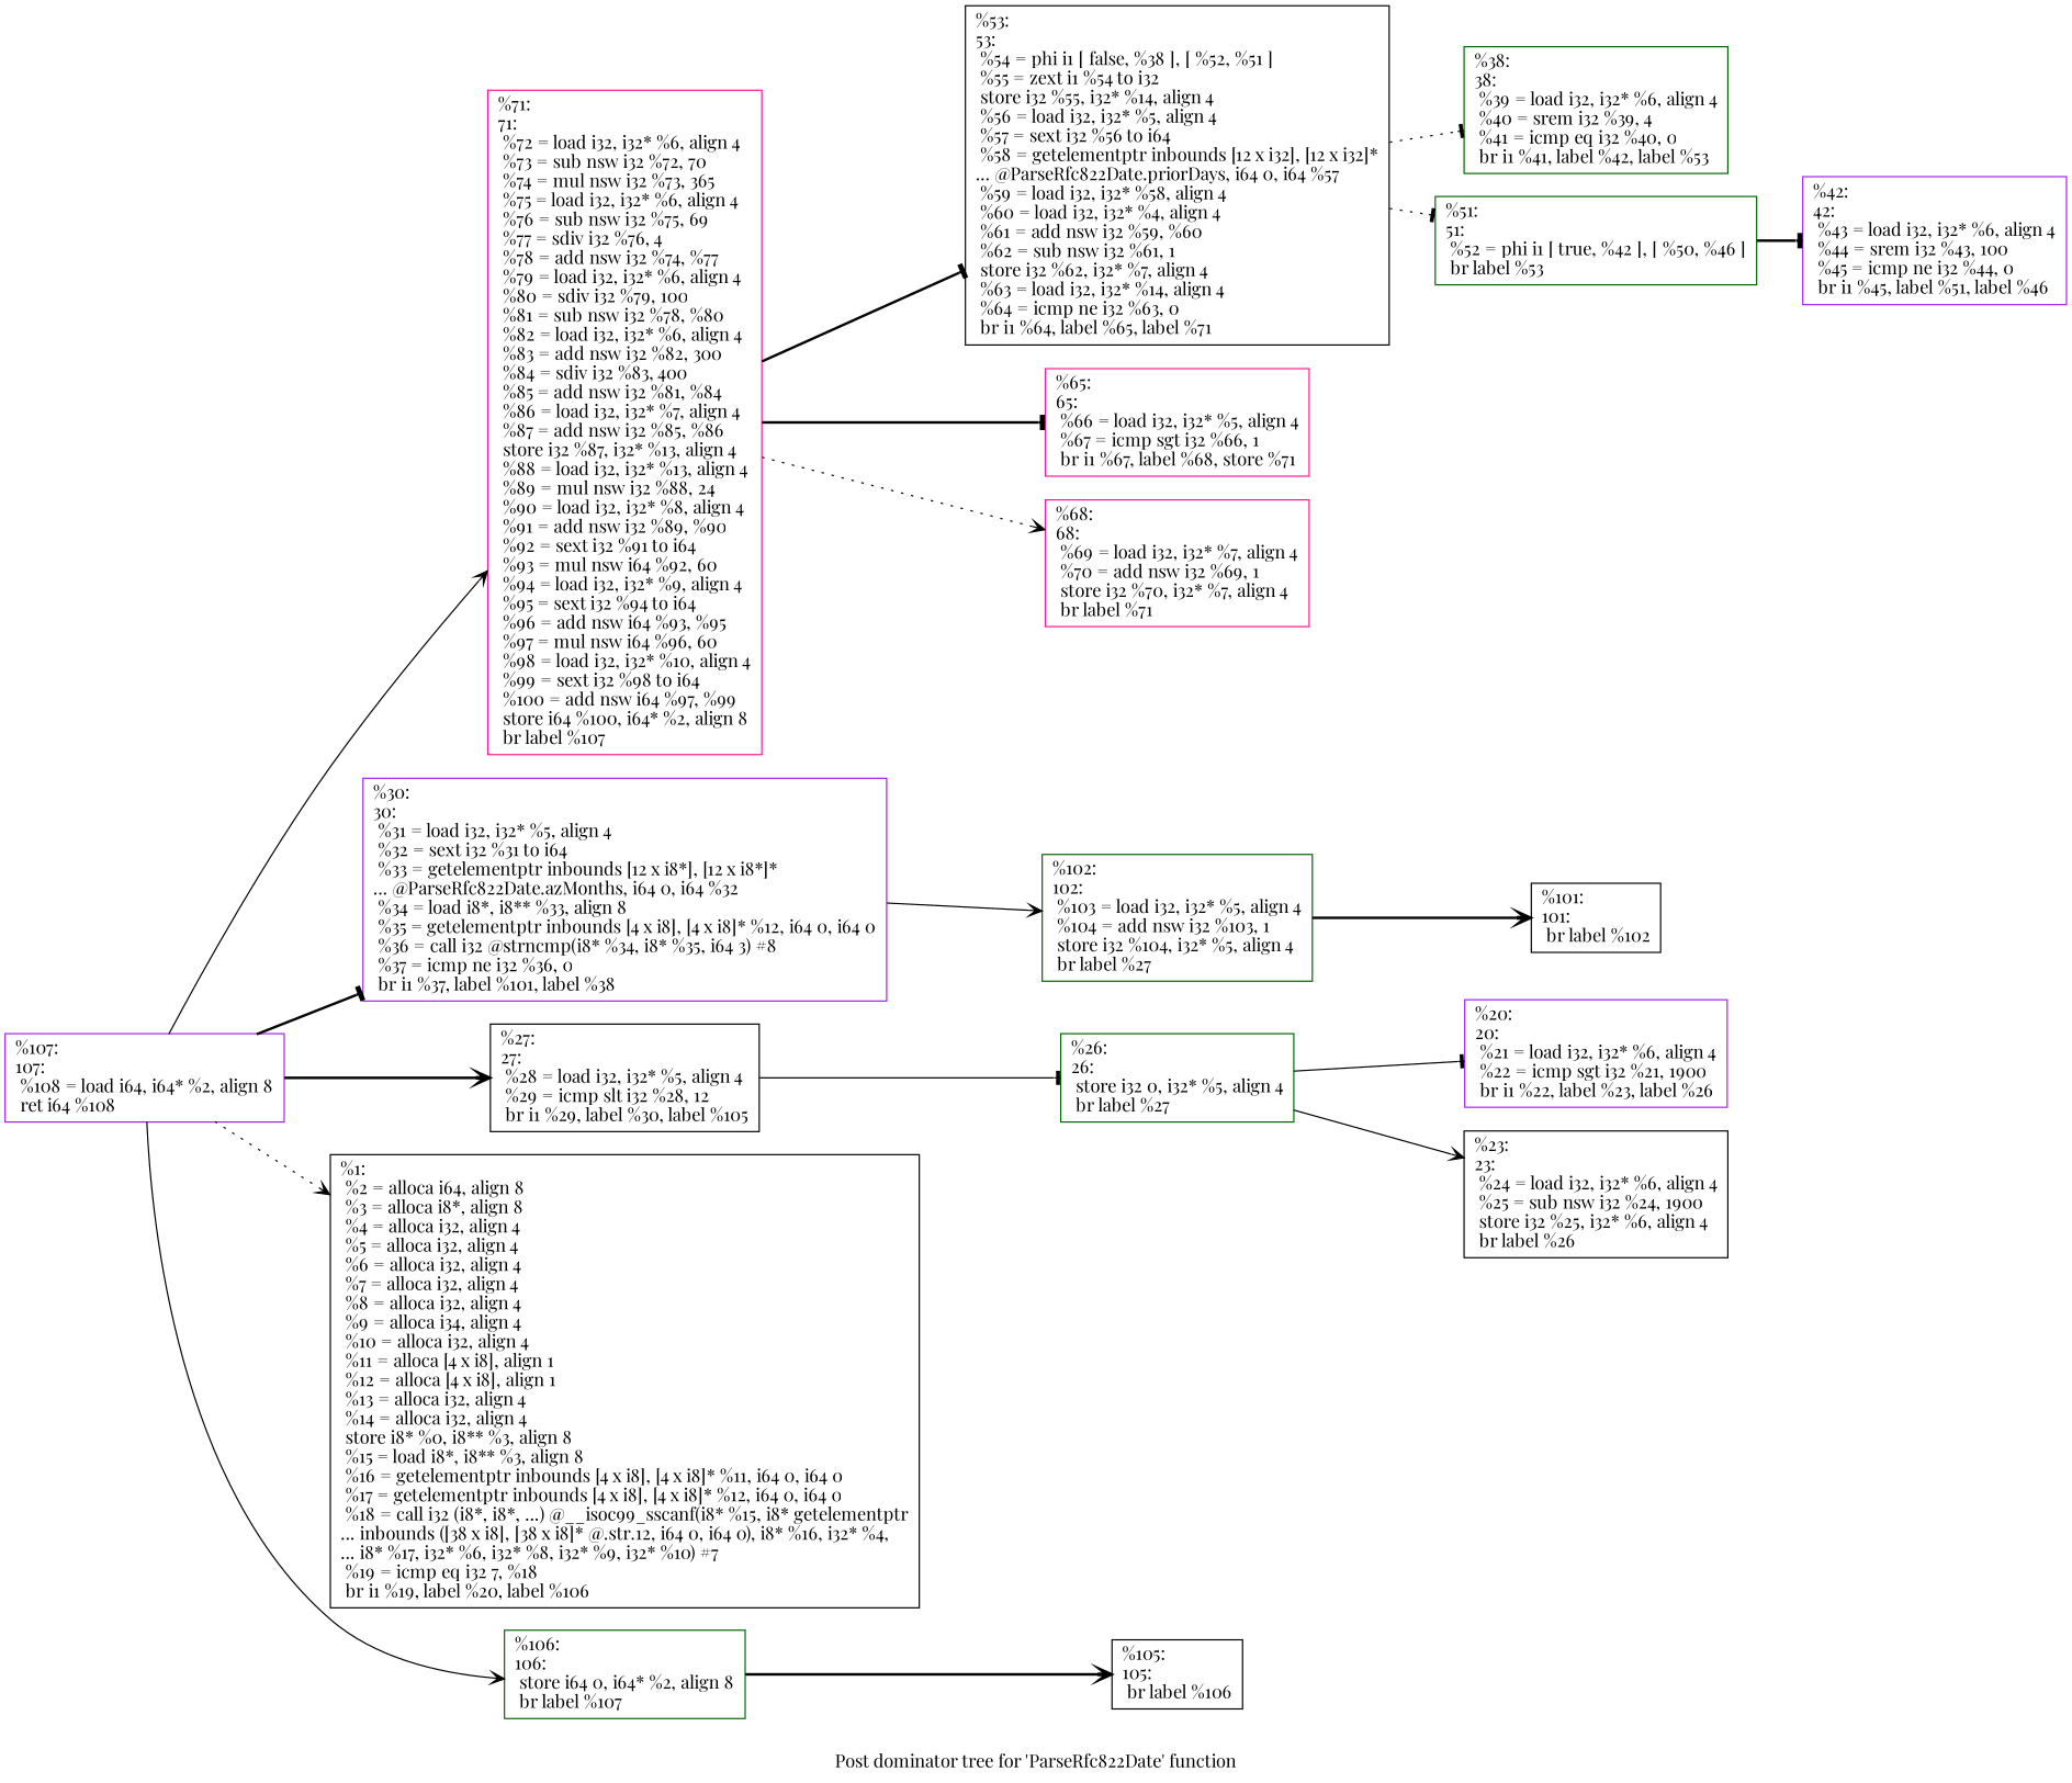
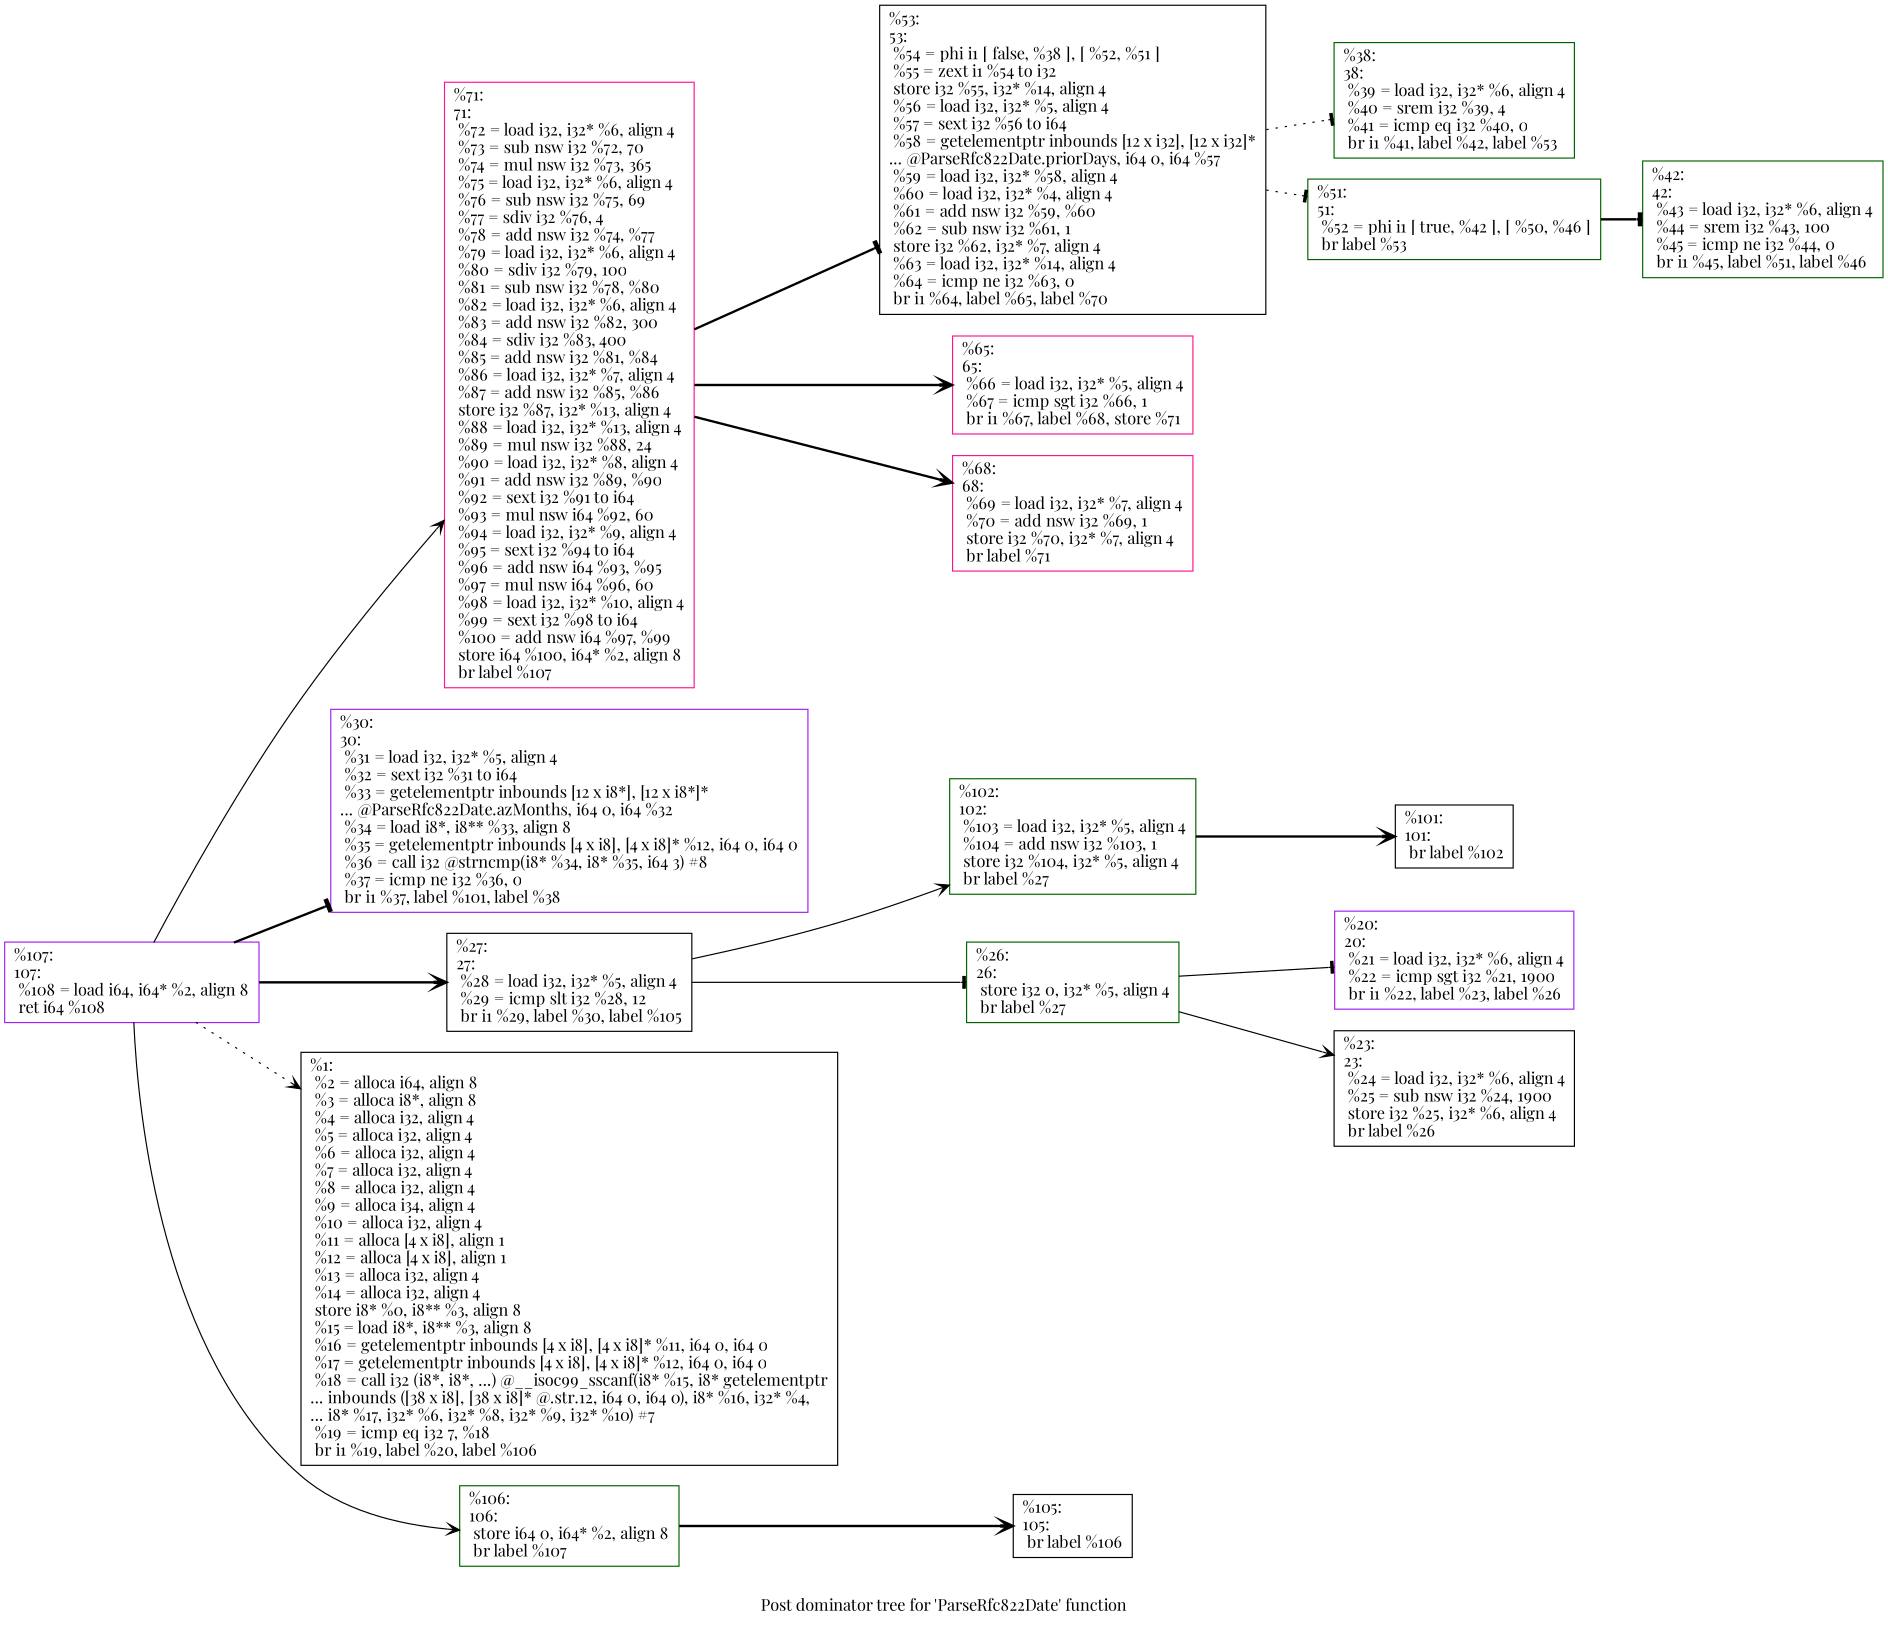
  digraph {
    fontname="Playfair Display"
    label="Post dominator tree for 'ParseRfc822Date' function"
    rankdir=LR
    node [color=black fontname="Playfair Display" shape=record]
    edge [arrowhead=vee fontname="Playfair Display" style=bold]
    n1 [color=purple label="{%107:\l107:                                              \l  %108 = load i64, i64* %2, align 8\l  ret i64 %108\l}"]
    n2 [color=deeppink label="{%71:\l71:                                               \l  %72 = load i32, i32* %6, align 4\l  %73 = sub nsw i32 %72, 70\l  %74 = mul nsw i32 %73, 365\l  %75 = load i32, i32* %6, align 4\l  %76 = sub nsw i32 %75, 69\l  %77 = sdiv i32 %76, 4\l  %78 = add nsw i32 %74, %77\l  %79 = load i32, i32* %6, align 4\l  %80 = sdiv i32 %79, 100\l  %81 = sub nsw i32 %78, %80\l  %82 = load i32, i32* %6, align 4\l  %83 = add nsw i32 %82, 300\l  %84 = sdiv i32 %83, 400\l  %85 = add nsw i32 %81, %84\l  %86 = load i32, i32* %7, align 4\l  %87 = add nsw i32 %85, %86\l  store i32 %87, i32* %13, align 4\l  %88 = load i32, i32* %13, align 4\l  %89 = mul nsw i32 %88, 24\l  %90 = load i32, i32* %8, align 4\l  %91 = add nsw i32 %89, %90\l  %92 = sext i32 %91 to i64\l  %93 = mul nsw i64 %92, 60\l  %94 = load i32, i32* %9, align 4\l  %95 = sext i32 %94 to i64\l  %96 = add nsw i64 %93, %95\l  %97 = mul nsw i64 %96, 60\l  %98 = load i32, i32* %10, align 4\l  %99 = sext i32 %98 to i64\l  %100 = add nsw i64 %97, %99\l  store i64 %100, i64* %2, align 8\l  br label %107\l}"]
    n3 [color=purple label="{%30:\l30:                                               \l  %31 = load i32, i32* %5, align 4\l  %32 = sext i32 %31 to i64\l  %33 = getelementptr inbounds [12 x i8*], [12 x i8*]*\l... @ParseRfc822Date.azMonths, i64 0, i64 %32\l  %34 = load i8*, i8** %33, align 8\l  %35 = getelementptr inbounds [4 x i8], [4 x i8]* %12, i64 0, i64 0\l  %36 = call i32 @strncmp(i8* %34, i8* %35, i64 3) #8\l  %37 = icmp ne i32 %36, 0\l  br i1 %37, label %101, label %38\l}"]
    n4 [label="{%27:\l27:                                               \l  %28 = load i32, i32* %5, align 4\l  %29 = icmp slt i32 %28, 12\l  br i1 %29, label %30, label %105\l}"]
    n5 [label="{%1:\l  %2 = alloca i64, align 8\l  %3 = alloca i8*, align 8\l  %4 = alloca i32, align 4\l  %5 = alloca i32, align 4\l  %6 = alloca i32, align 4\l  %7 = alloca i32, align 4\l  %8 = alloca i32, align 4\l  %9 = alloca i34, align 4\l  %10 = alloca i32, align 4\l  %11 = alloca [4 x i8], align 1\l  %12 = alloca [4 x i8], align 1\l  %13 = alloca i32, align 4\l  %14 = alloca i32, align 4\l  store i8* %0, i8** %3, align 8\l  %15 = load i8*, i8** %3, align 8\l  %16 = getelementptr inbounds [4 x i8], [4 x i8]* %11, i64 0, i64 0\l  %17 = getelementptr inbounds [4 x i8], [4 x i8]* %12, i64 0, i64 0\l  %18 = call i32 (i8*, i8*, ...) @__isoc99_sscanf(i8* %15, i8* getelementptr\l... inbounds ([38 x i8], [38 x i8]* @.str.12, i64 0, i64 0), i8* %16, i32* %4,\l... i8* %17, i32* %6, i32* %8, i32* %9, i32* %10) #7\l  %19 = icmp eq i32 7, %18\l  br i1 %19, label %20, label %106\l}"]
    n6 [color=darkgreen label="{%106:\l106:                                              \l  store i64 0, i64* %2, align 8\l  br label %107\l}"]
-   n7 [label="{%53:\l53:                                               \l  %54 = phi i1 [ false, %38 ], [ %52, %51 ]\l  %55 = zext i1 %54 to i32\l  store i32 %55, i32* %14, align 4\l  %56 = load i32, i32* %5, align 4\l  %57 = sext i32 %56 to i64\l  %58 = getelementptr inbounds [12 x i32], [12 x i32]*\l... @ParseRfc822Date.priorDays, i64 0, i64 %57\l  %59 = load i32, i32* %58, align 4\l  %60 = load i32, i32* %4, align 4\l  %61 = add nsw i32 %59, %60\l  %62 = sub nsw i32 %61, 1\l  store i32 %62, i32* %7, align 4\l  %63 = load i32, i32* %14, align 4\l  %64 = icmp ne i32 %63, 0\l  br i1 %64, label %65, label %71\l}"]
+   n7 [label="{%53:\l53:                                               \l  %54 = phi i1 [ false, %38 ], [ %52, %51 ]\l  %55 = zext i1 %54 to i32\l  store i32 %55, i32* %14, align 4\l  %56 = load i32, i32* %5, align 4\l  %57 = sext i32 %56 to i64\l  %58 = getelementptr inbounds [12 x i32], [12 x i32]*\l... @ParseRfc822Date.priorDays, i64 0, i64 %57\l  %59 = load i32, i32* %58, align 4\l  %60 = load i32, i32* %4, align 4\l  %61 = add nsw i32 %59, %60\l  %62 = sub nsw i32 %61, 1\l  store i32 %62, i32* %7, align 4\l  %63 = load i32, i32* %14, align 4\l  %64 = icmp ne i32 %63, 0\l  br i1 %64, label %65, label %70\l}"]
    n8 [color=deeppink label="{%65:\l65:                                               \l  %66 = load i32, i32* %5, align 4\l  %67 = icmp sgt i32 %66, 1\l  br i1 %67, label %68, store %71\l}"]
    n9 [color=deeppink label="{%68:\l68:                                               \l  %69 = load i32, i32* %7, align 4\l  %70 = add nsw i32 %69, 1\l  store i32 %70, i32* %7, align 4\l  br label %71\l}"]
    n10 [color=darkgreen label="{%26:\l26:                                               \l  store i32 0, i32* %5, align 4\l  br label %27\l}"]
    n11 [color=darkgreen label="{%102:\l102:                                              \l  %103 = load i32, i32* %5, align 4\l  %104 = add nsw i32 %103, 1\l  store i32 %104, i32* %5, align 4\l  br label %27\l}"]
    n12 [label="{%105:\l105:                                              \l  br label %106\l}"]
    n13 [color=darkgreen label="{%38:\l38:                                               \l  %39 = load i32, i32* %6, align 4\l  %40 = srem i32 %39, 4\l  %41 = icmp eq i32 %40, 0\l  br i1 %41, label %42, label %53\l}"]
    n14 [color=darkgreen label="{%51:\l51:                                               \l  %52 = phi i1 [ true, %42 ], [ %50, %46 ]\l  br label %53\l}"]
    n15 [color=purple label="{%20:\l20:                                               \l  %21 = load i32, i32* %6, align 4\l  %22 = icmp sgt i32 %21, 1900\l  br i1 %22, label %23, label %26\l}"]
    n16 [label="{%23:\l23:                                               \l  %24 = load i32, i32* %6, align 4\l  %25 = sub nsw i32 %24, 1900\l  store i32 %25, i32* %6, align 4\l  br label %26\l}"]
    n17 [label="{%101:\l101:                                              \l  br label %102\l}"]
-   n18 [color=purple label="{%42:\l42:                                               \l  %43 = load i32, i32* %6, align 4\l  %44 = srem i32 %43, 100\l  %45 = icmp ne i32 %44, 0\l  br i1 %45, label %51, label %46\l}"]
+   n18 [color=darkgreen label="{%42:\l42:                                               \l  %43 = load i32, i32* %6, align 4\l  %44 = srem i32 %43, 100\l  %45 = icmp ne i32 %44, 0\l  br i1 %45, label %51, label %46\l}"]
    n1 -> n2 [style=solid]
    n1 -> n3 [arrowhead=tee]
    n1 -> n4
    n1 -> n5 [style=dotted]
    n1 -> n6 [style=solid]
    n2 -> n7 [arrowhead=tee]
-   n2 -> n8 [arrowhead=tee]
-   n2 -> n9 [style=dotted]
+   n2 -> n8
+   n2 -> n9
    n4 -> n10 [arrowhead=tee style=solid]
-   n3 -> n11 [style=solid]
+   n4 -> n11 [style=solid]
    n6 -> n12
    n7 -> n13 [arrowhead=tee style=dotted]
    n7 -> n14 [arrowhead=tee style=dotted]
    n10 -> n15 [arrowhead=tee style=solid]
    n10 -> n16 [style=solid]
    n11 -> n17
    n14 -> n18 [arrowhead=tee]
  }
